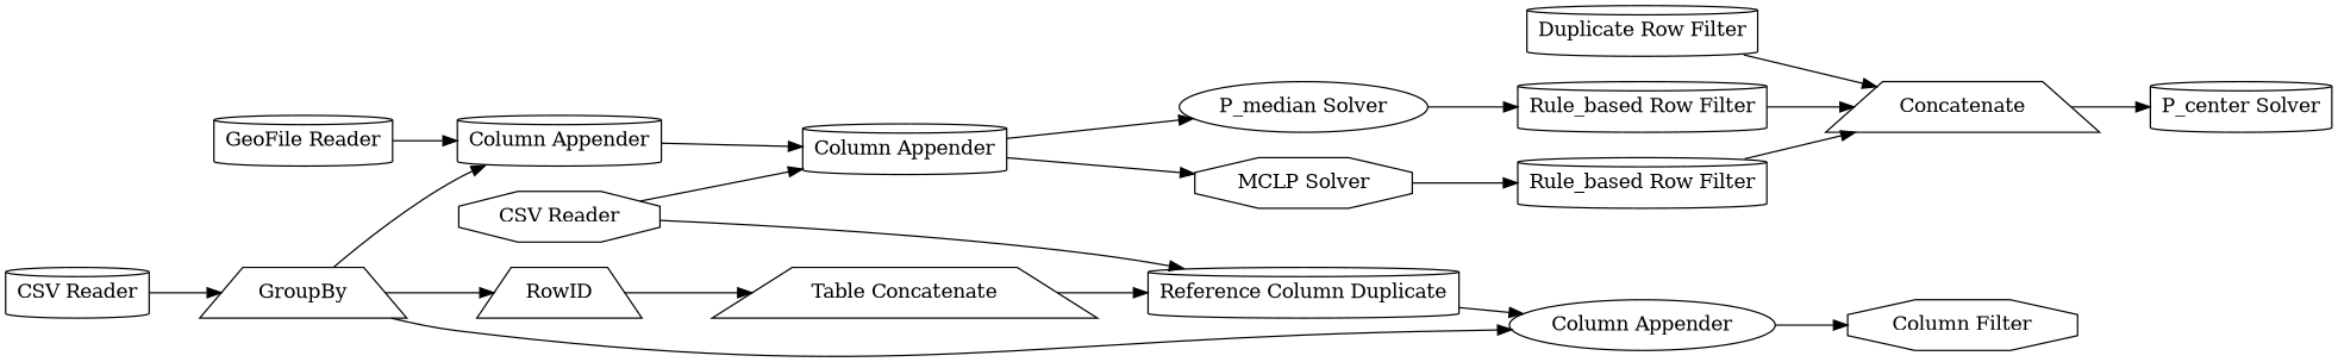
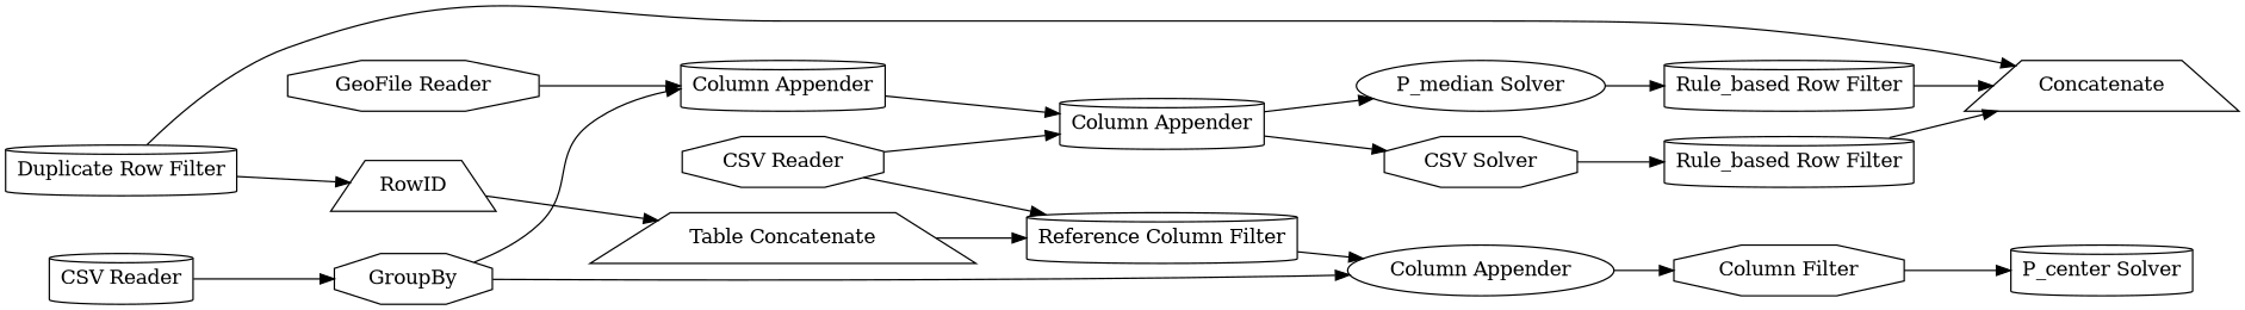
  digraph {
    rankdir=LR
    node [shape=cylinder]
-   n1 [label="GeoFile Reader"]
+   n1 [label="GeoFile Reader" shape=octagon]
    n2 [label="Column Appender"]
    n3 [label="Column Appender"]
    n4 [label="CSV Reader"]
-   n5 [label=GroupBy shape=trapezium]
+   n5 [label=GroupBy shape=octagon]
    n6 [label="Column Appender" shape=ellipse]
    n7 [label="CSV Reader" shape=octagon]
-   n8 [label="Reference Column Duplicate"]
+   n8 [label="Reference Column Filter"]
    n9 [label="P_median Solver" shape=ellipse]
-   n10 [label="MCLP Solver" shape=octagon]
+   n10 [label="CSV Solver" shape=octagon]
    n11 [label="Column Filter" shape=octagon]
    n12 [label="Rule_based Row Filter"]
    n13 [label=Concatenate shape=trapezium]
    n14 [label="Rule_based Row Filter"]
    n15 [label="Duplicate Row Filter"]
    n16 [label=RowID shape=trapezium]
    n17 [label="Table Concatenate" shape=trapezium]
    n18 [label="P_center Solver"]
    n1 -> n2
    n2 -> n3
    n3 -> n9
    n3 -> n10
    n4 -> n5
    n5 -> n2
    n5 -> n6
    n6 -> n11
    n7 -> n3
    n7 -> n8
    n8 -> n6
    n9 -> n12
    n10 -> n14
-   n13 -> n18
+   n11 -> n18
    n12 -> n13
    n14 -> n13
    n15 -> n13
-   n5 -> n16
+   n15 -> n16
    n16 -> n17
    n17 -> n8
  }
